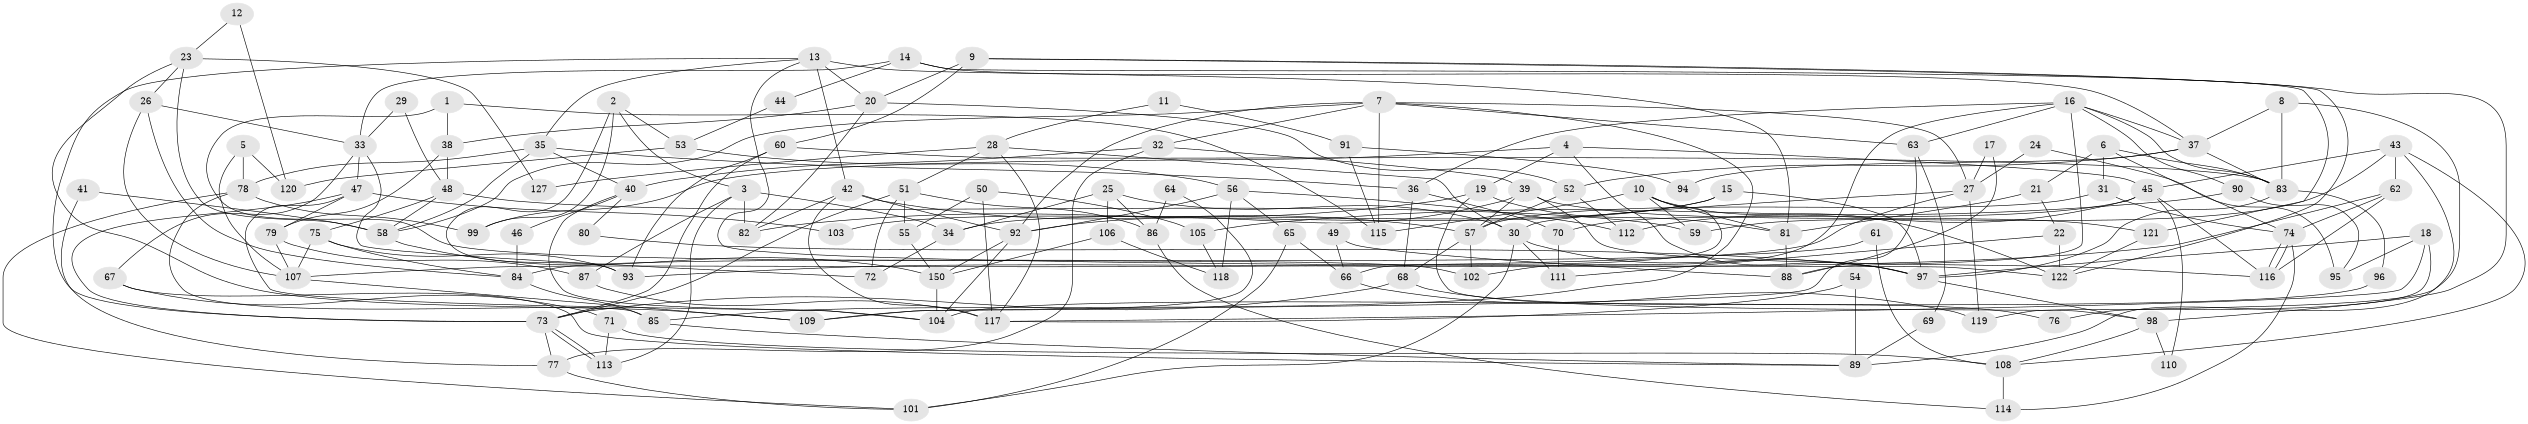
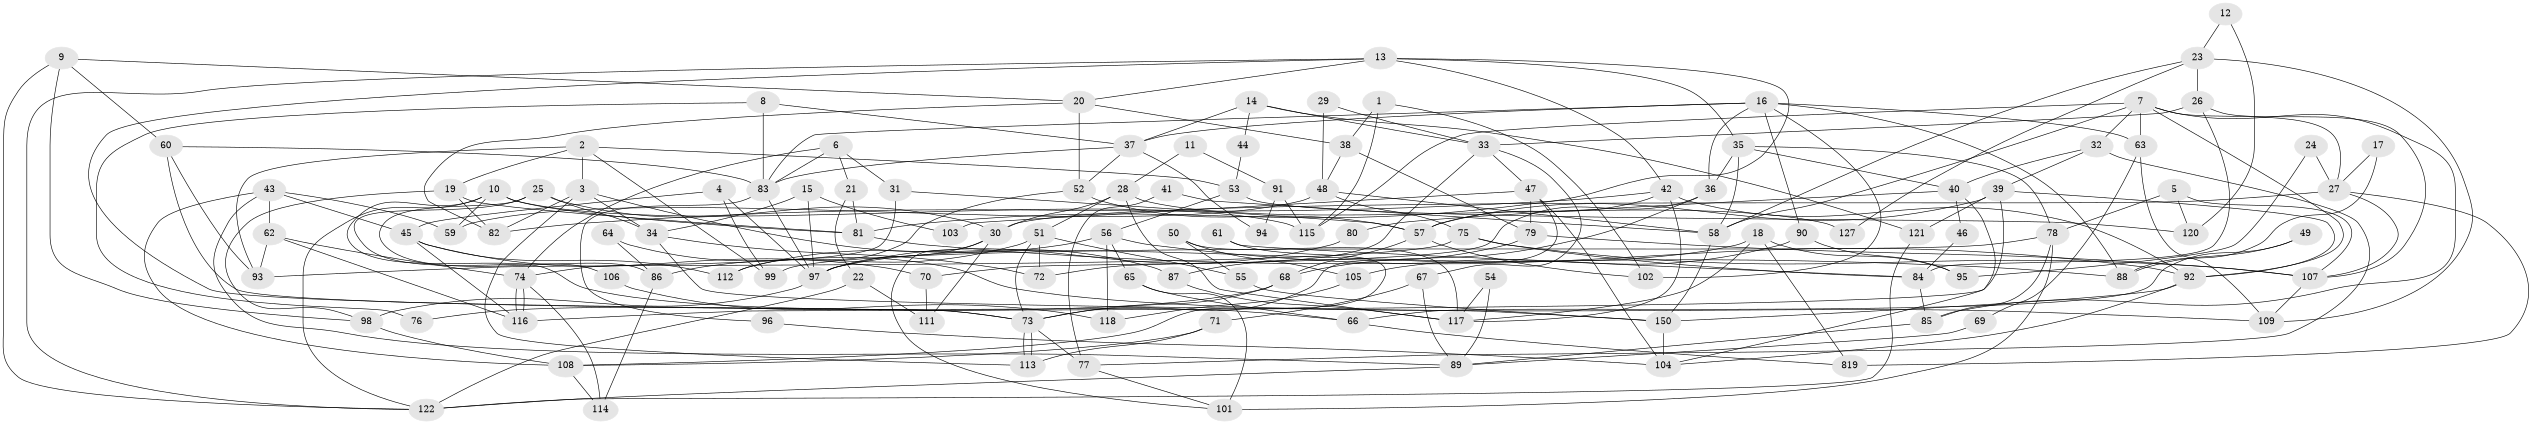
  graph {
    node [color=gray90 style=filled]
    1
    38
    102
    115
    48
    79
    2
    3
    19
    53
    93
    99
    34
    82
    87
    113
    98
    81
    120
    56
    72
    n22 [label=150]
    117
    4
    45
    97
    70
    116
-   110
    112
    5
    78
    107
    85
    101
    109
    6
    21
    31
    74
    83
    22
    57
    114
    96
    7
    27
    32
    58
    63
    92
-   119
+   119 [label=819]
    30
    39
    40
    77
    69
    89
    104
    8
    37
    76
    52
    94
    9
    20
    60
    122
    73
    108
    10
    59
    66
    88
    11
    28
    91
    n78 [label=127]
    51
    12
    23
    26
    13
    35
    42
    36
    14
    33
    44
    121
    47
    67
    15
    103
    16
    90
    68
    95
    105
    17
    18
    111
    84
    24
    25
    86
    106
    118
    55
    29
    75
    46
    80
    71
    41
    43
    62
    49
    50
    65
    54
    61
    64
    1 -- 38
    1 -- 102
    1 -- 115
    38 -- 48
    38 -- 79
    48 -- 58
    48 -- 59
    48 -- 75
    79 -- 87
    79 -- 107
    2 -- 3
-   4 -- 19
+   2 -- 19
    2 -- 53
    2 -- 93
    2 -- 99
    3 -- 34
    3 -- 82
    3 -- 87
    3 -- 113
    19 -- 82
    19 -- 98
    19 -- 81
    53 -- 120
    53 -- 56
    34 -- 72
-   106 -- n22
+   34 -- n22
    87 -- 117
-   98 -- 110
    98 -- 108
    81 -- 88
    56 -- 112
    56 -- 92
    56 -- 118
    56 -- 65
    n22 -- 104
    4 -- 99
    4 -- 45
    4 -- 97
    45 -- 70
    45 -- 116
-   45 -- 110
    45 -- 112
    97 -- 98
    70 -- 111
    5 -- 120
    5 -- 78
    5 -- 107
    78 -- 99
    78 -- 85
    78 -- 101
    107 -- 109
    85 -- 89
    6 -- 21
    6 -- 31
    6 -- 74
    6 -- 83
    21 -- 81
    21 -- 22
    31 -- 74
    31 -- 57
    74 -- 116
    74 -- 116
    74 -- 114
    83 -- 97
    83 -- 96
    22 -- 122
    22 -- 111
    57 -- 102
    57 -- 68
    96 -- 104
    7 -- 115
    7 -- 85
    7 -- 27
    7 -- 32
    7 -- 58
    7 -- 63
    7 -- 92
    27 -- 107
    27 -- 119
    27 -- 30
    32 -- 39
    32 -- 40
    32 -- 77
    58 -- n22
    63 -- 109
    63 -- 69
    92 -- n22
    92 -- 104
    30 -- 97
    30 -- 101
    30 -- 111
    39 -- 116
    39 -- 57
    39 -- 92
    39 -- 121
    40 -- 104
    40 -- 46
    40 -- 80
    77 -- 101
    69 -- 89
+   89 -- 122
    8 -- 83
    8 -- 37
    8 -- 76
    37 -- 83
    37 -- 52
    37 -- 94
    52 -- 112
    52 -- 57
    9 -- 98
    9 -- 20
    9 -- 60
    9 -- 122
    20 -- 38
    20 -- 82
    20 -- 52
    60 -- 93
    60 -- 83
    60 -- 73
    73 -- 113
    73 -- 113
    73 -- 77
    108 -- 114
    10 -- 115
    10 -- 81
    10 -- 122
    10 -- 59
    10 -- 66
    66 -- 119
    11 -- 28
    11 -- 91
    28 -- 117
    28 -- 30
    28 -- n78
    28 -- 51
    91 -- 115
    91 -- 94
    51 -- 72
    51 -- 73
    51 -- 86
    51 -- 55
    12 -- 120
    12 -- 23
    23 -- 109
    23 -- 58
    23 -- n78
    23 -- 26
    26 -- 107
    26 -- 33
    26 -- 84
    13 -- 81
    13 -- 20
    13 -- 122
    13 -- 73
    13 -- 35
    13 -- 42
    35 -- 78
    35 -- 58
    35 -- 40
    35 -- 36
    42 -- 82
    42 -- 117
    42 -- 57
    42 -- 92
    36 -- 70
    36 -- 68
    14 -- 37
    14 -- 33
    14 -- 44
    14 -- 121
    33 -- 72
    33 -- 47
    33 -- 67
    44 -- 53
    121 -- 122
    47 -- 79
    47 -- 104
    47 -- 73
    47 -- 103
    67 -- 89
    67 -- 71
    15 -- 34
    15 -- 97
    15 -- 103
    16 -- 102
    16 -- 83
    16 -- 63
    16 -- 37
    16 -- 88
    16 -- 36
    16 -- 90
    90 -- 95
    90 -- 105
    68 -- 76
    68 -- 73
    105 -- 118
    17 -- 27
    17 -- 88
    18 -- 117
    18 -- 97
    18 -- 119
    18 -- 95
    84 -- 85
    24 -- 27
    24 -- 95
    25 -- 34
    25 -- 30
    25 -- 86
    25 -- 106
    86 -- 114
    106 -- 118
    55 -- n22
    29 -- 48
    29 -- 33
    75 -- 93
    75 -- 107
    75 -- 84
    46 -- 84
    80 -- 97
    71 -- 113
    71 -- 108
    41 -- 58
    41 -- 77
    43 -- 45
    43 -- 89
    43 -- 108
    43 -- 59
    43 -- 62
    62 -- 93
    62 -- 116
    62 -- 74
    49 -- 66
    49 -- 88
    50 -- 117
    50 -- 105
    50 -- 55
    65 -- 101
    65 -- 66
    54 -- 117
    54 -- 89
    61 -- 108
    61 -- 84
    64 -- 109
    64 -- 86
  }
